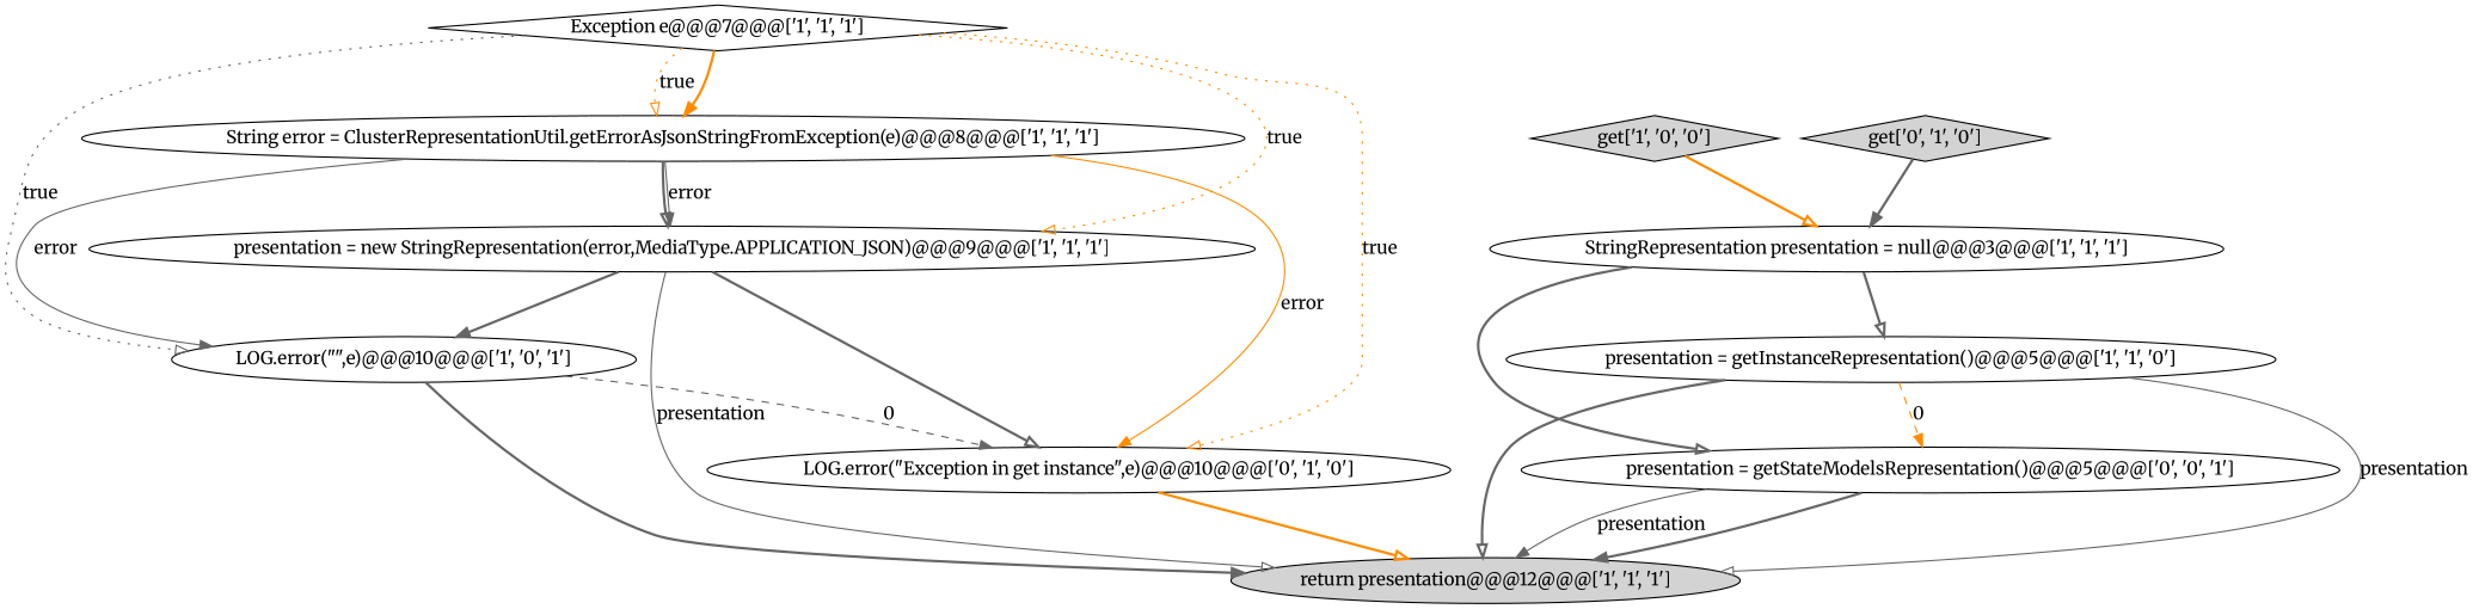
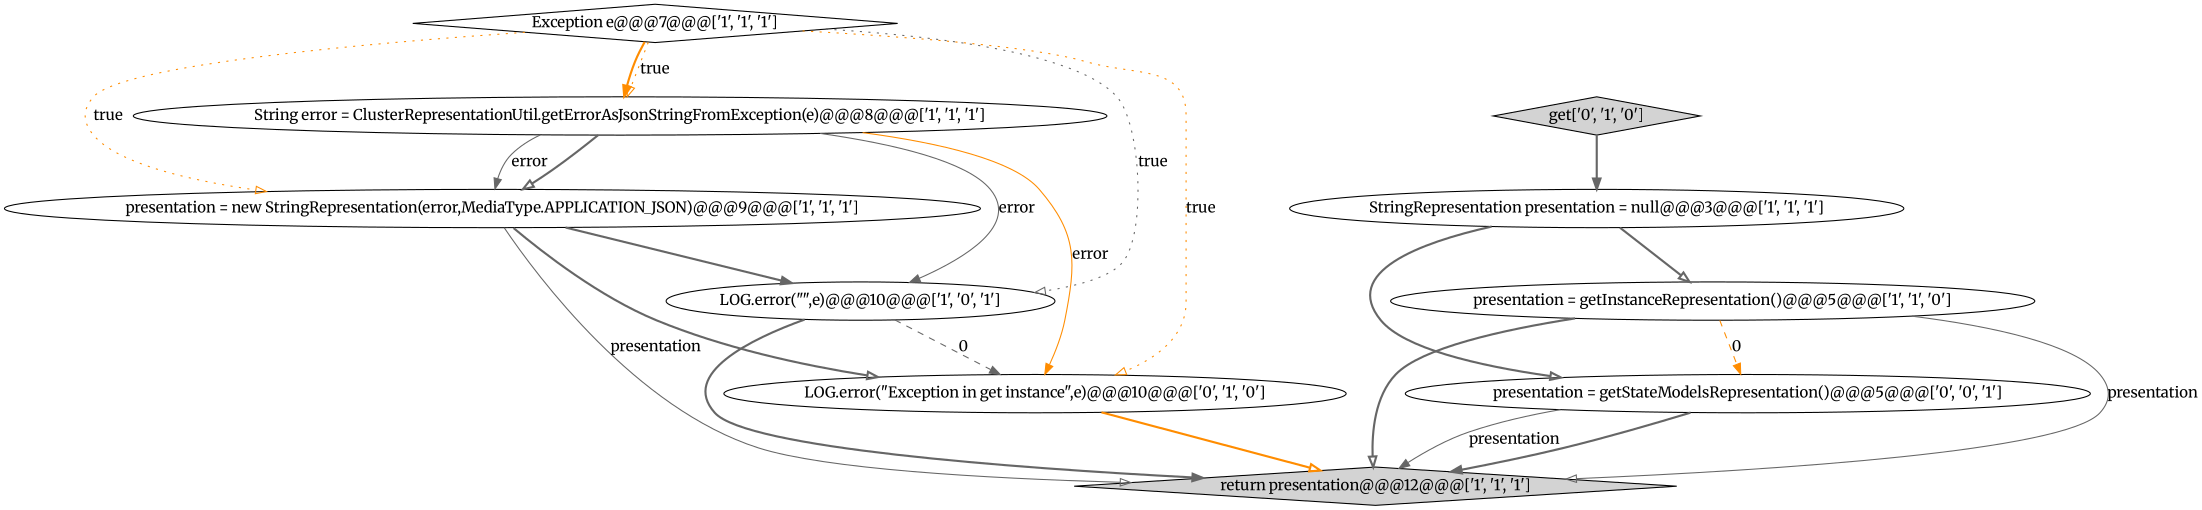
  digraph {
    fontname=Merriweather
    node [fillcolor=white fontname=Merriweather shape=ellipse style=filled]
    edge [arrowhead=onormal color=gray40 fontname=Merriweather style=bold]
-   n1 [fillcolor=lightgray label="return presentation@@@12@@@['1', '1', '1']"]
+   n1 [fillcolor=lightgray label="return presentation@@@12@@@['1', '1', '1']" shape=diamond]
    n2 [label="LOG.error(\"Exception in get instance\",e)@@@10@@@['0', '1', '0']"]
    n3 [fillcolor=lightgray label="get['0', '1', '0']" shape=diamond]
    n4 [label="StringRepresentation presentation = null@@@3@@@['1', '1', '1']"]
    n5 [label="presentation = getStateModelsRepresentation()@@@5@@@['0', '0', '1']"]
    n6 [label="presentation = getInstanceRepresentation()@@@5@@@['1', '1', '0']"]
    n7 [label="String error = ClusterRepresentationUtil.getErrorAsJsonStringFromException(e)@@@8@@@['1', '1', '1']"]
    n8 [label="LOG.error(\"\",e)@@@10@@@['1', '0', '1']"]
    n9 [label="presentation = new StringRepresentation(error,MediaType.APPLICATION_JSON)@@@9@@@['1', '1', '1']"]
    n10 [label="Exception e@@@7@@@['1', '1', '1']" shape=diamond]
-   n11 [fillcolor=lightgray label="get['1', '0', '0']" shape=diamond]
    n2 -> n1 [color=darkorange]
    n3 -> n4 [arrowhead=normal]
    n4 -> n5
    n4 -> n6
    n5 -> n1 [arrowhead=normal]
    n5 -> n1 [arrowhead=normal label=presentation style=solid]
    n6 -> n1
    n6 -> n1 [label=presentation style=solid]
    n6 -> n5 [arrowhead=normal color=darkorange label=0 style=dashed]
    n7 -> n2 [arrowhead=normal color=darkorange label=error style=solid]
    n7 -> n8 [arrowhead=normal label=error style=solid]
    n7 -> n9
    n7 -> n9 [arrowhead=normal label=error style=solid]
    n8 -> n1 [arrowhead=normal]
    n8 -> n2 [arrowhead=normal label=0 style=dashed]
    n9 -> n1 [label=presentation style=solid]
    n9 -> n2
    n9 -> n8 [arrowhead=normal]
    n10 -> n2 [color=darkorange label=true style=dotted]
    n10 -> n7 [arrowhead=normal color=darkorange]
    n10 -> n7 [color=darkorange label=true style=dotted]
    n10 -> n8 [label=true style=dotted]
    n10 -> n9 [color=darkorange label=true style=dotted]
-   n11 -> n4 [color=darkorange]
  }
